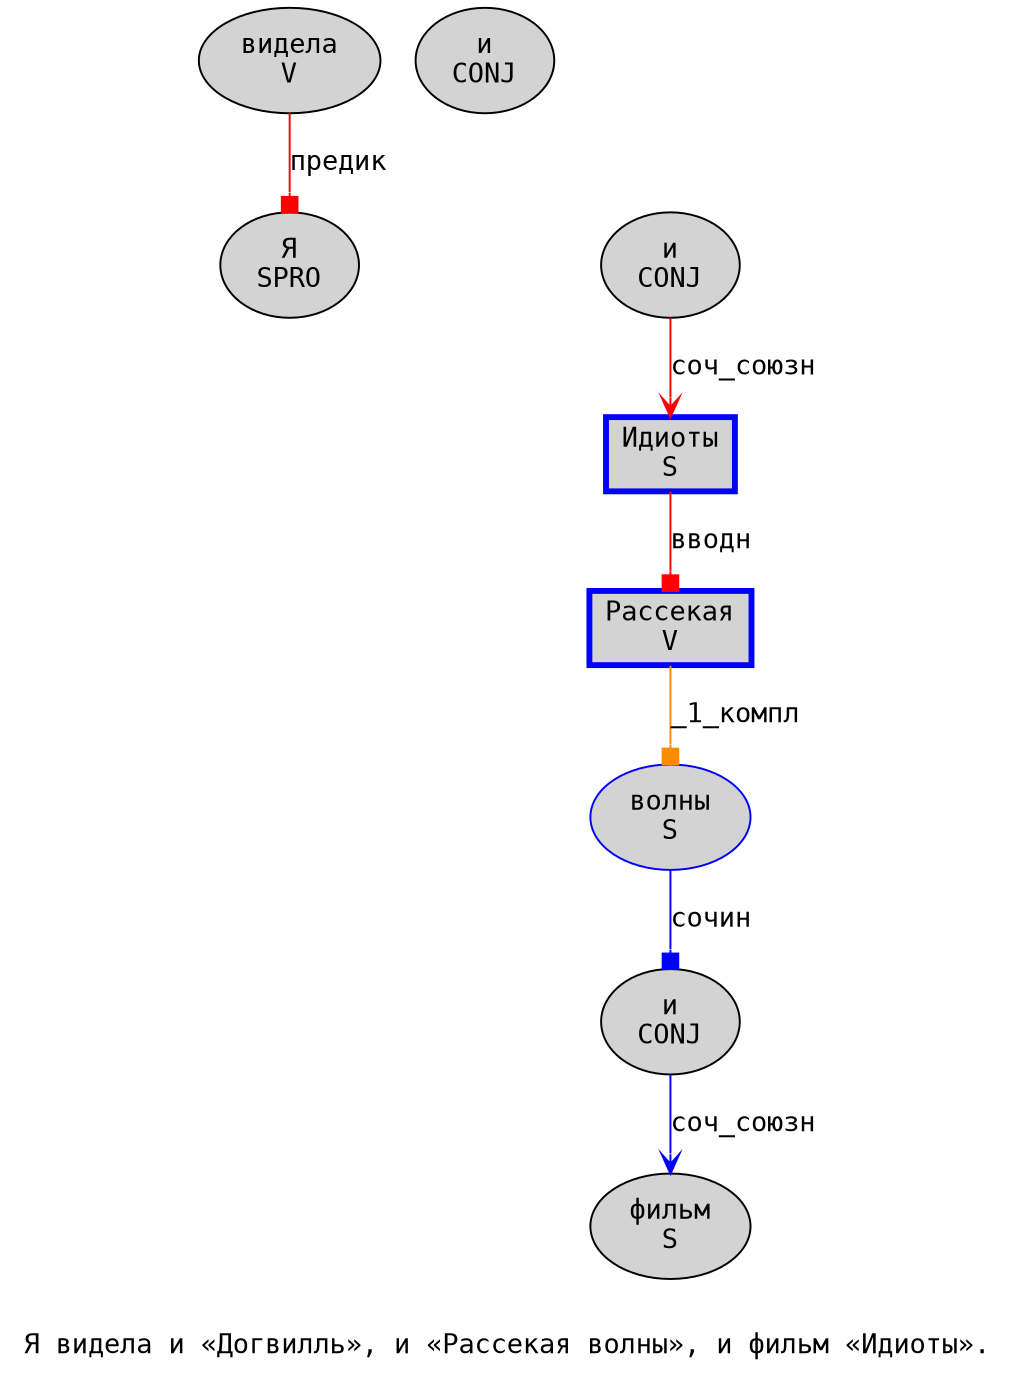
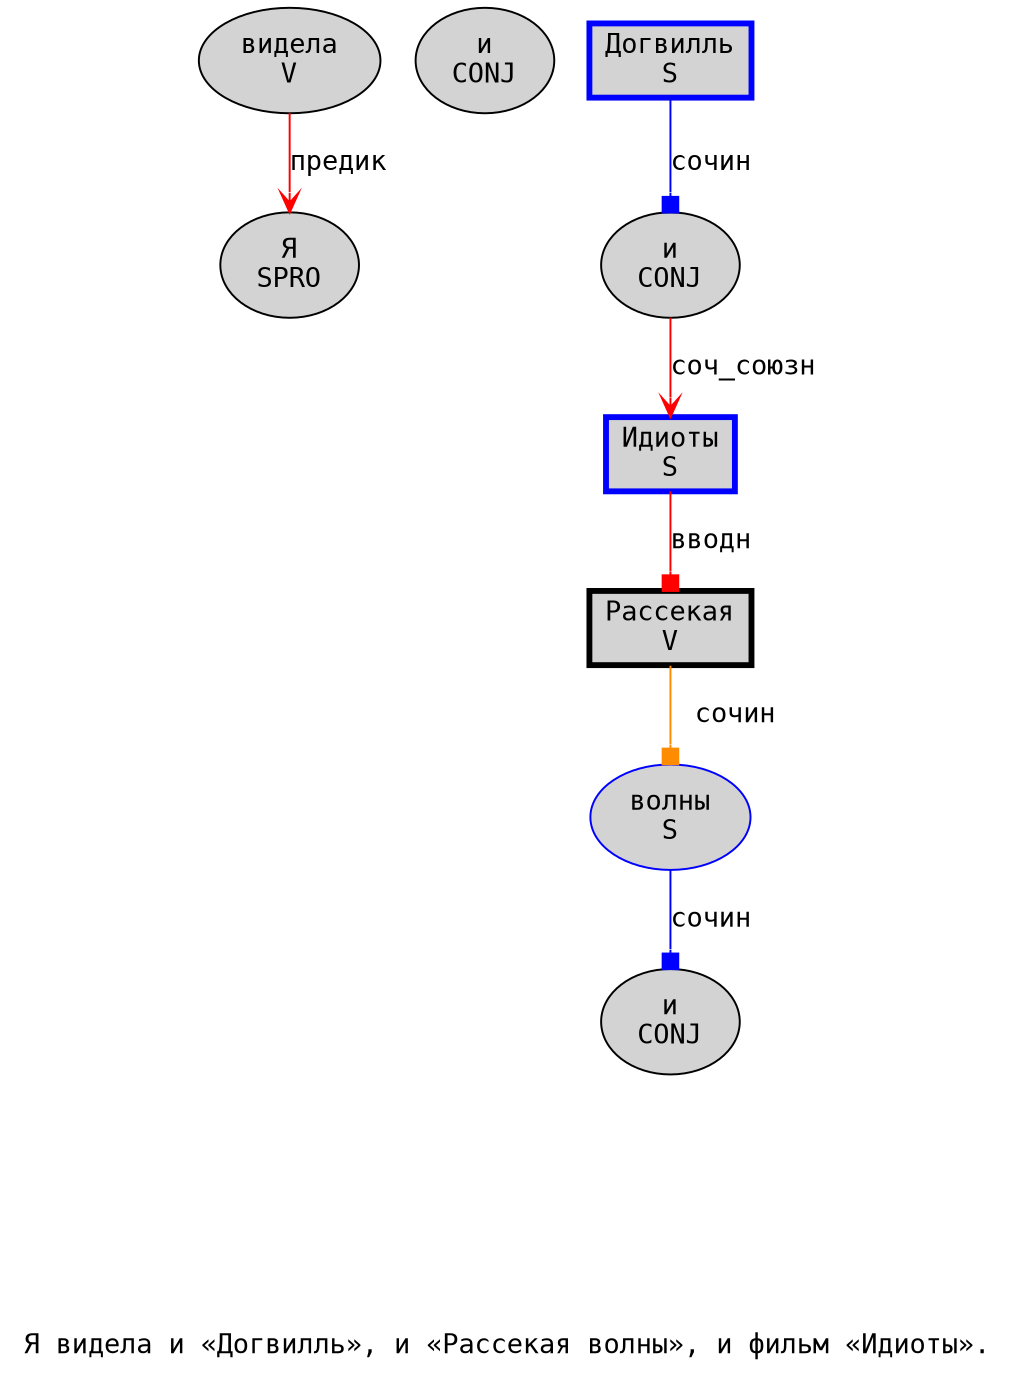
  digraph {
    fontname="DejaVu Sans Mono"
    label="Я видела и «Догвилль», и «Рассекая волны», и фильм «Идиоты»."
    node [fillcolor=lightgray fontname="DejaVu Sans Mono" penwidth=1 shape=ellipse style=filled]
    edge [arrowhead=box color=red fontname="DejaVu Sans Mono"]
    n1 [label="Я\nSPRO"]
    n2 [label="видела\nV"]
    n3 [label="и\nCONJ"]
+   n4 [color=blue label="Догвилль\nS" penwidth=3 shape=box]
    n5 [label="и\nCONJ"]
    n6 [color=blue label="Идиоты\nS" penwidth=3 shape=box]
-   n7 [color=blue label="Рассекая\nV" penwidth=3 shape=box]
+   n7 [color=black label="Рассекая\nV" penwidth=3 shape=box]
    n8 [color=blue label="волны\nS"]
    n9 [label="и\nCONJ"]
-   n10 [label="фильм\nS"]
-   n2 -> n1 [label="предик"]
+   n2 -> n1 [arrowhead=vee label="предик"]
+   n4 -> n5 [color=blue label="сочин"]
    n5 -> n6 [arrowhead=vee label="соч_союзн"]
    n6 -> n7 [label="вводн"]
-   n7 -> n8 [color=darkorange label="_1_компл"]
+   n7 -> n8 [color=darkorange label="сочин"]
    n8 -> n9 [color=blue label="сочин"]
-   n9 -> n10 [arrowhead=vee color=blue label="соч_союзн"]
  }
